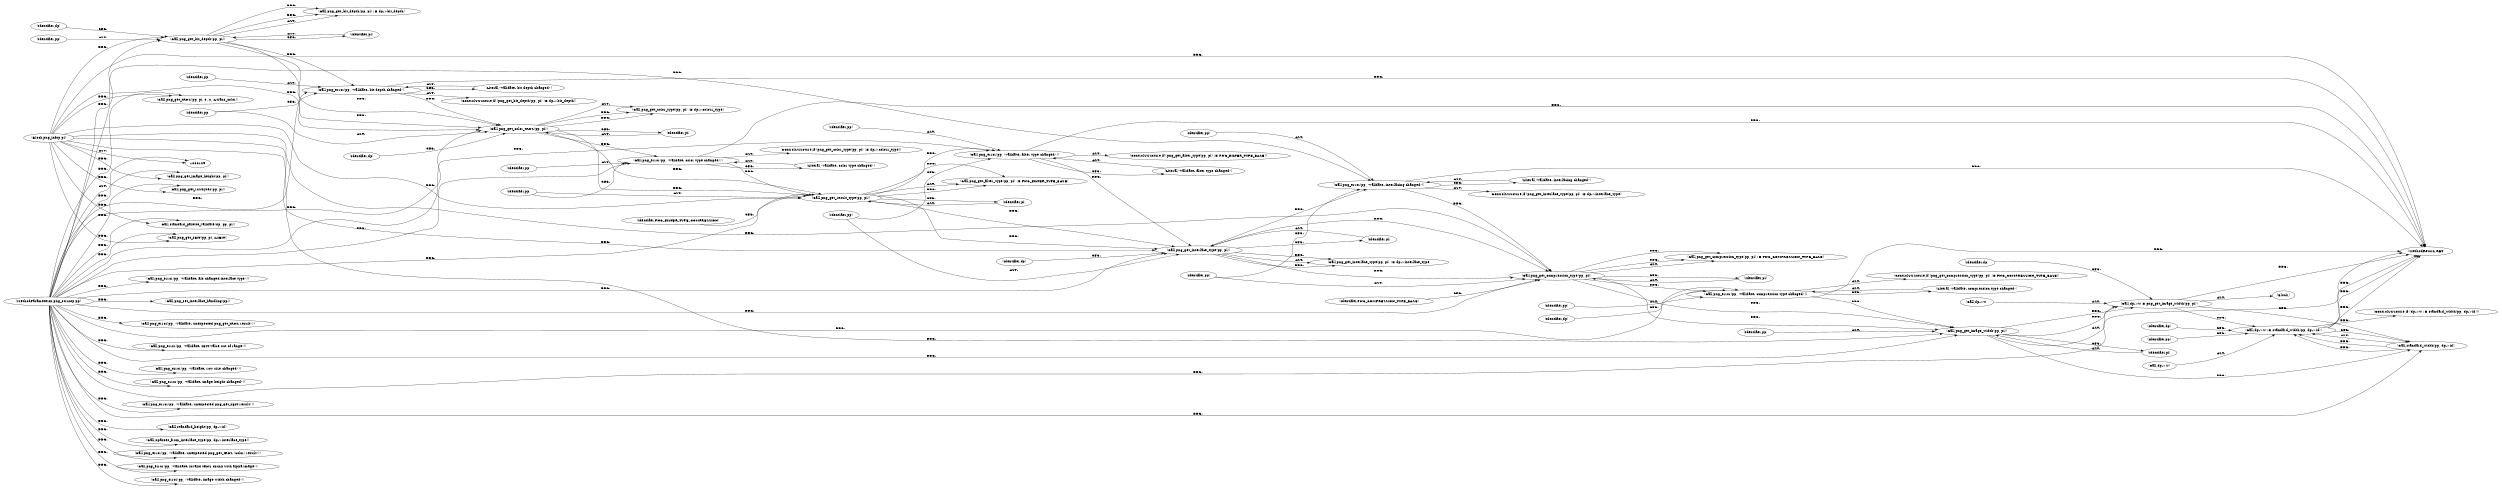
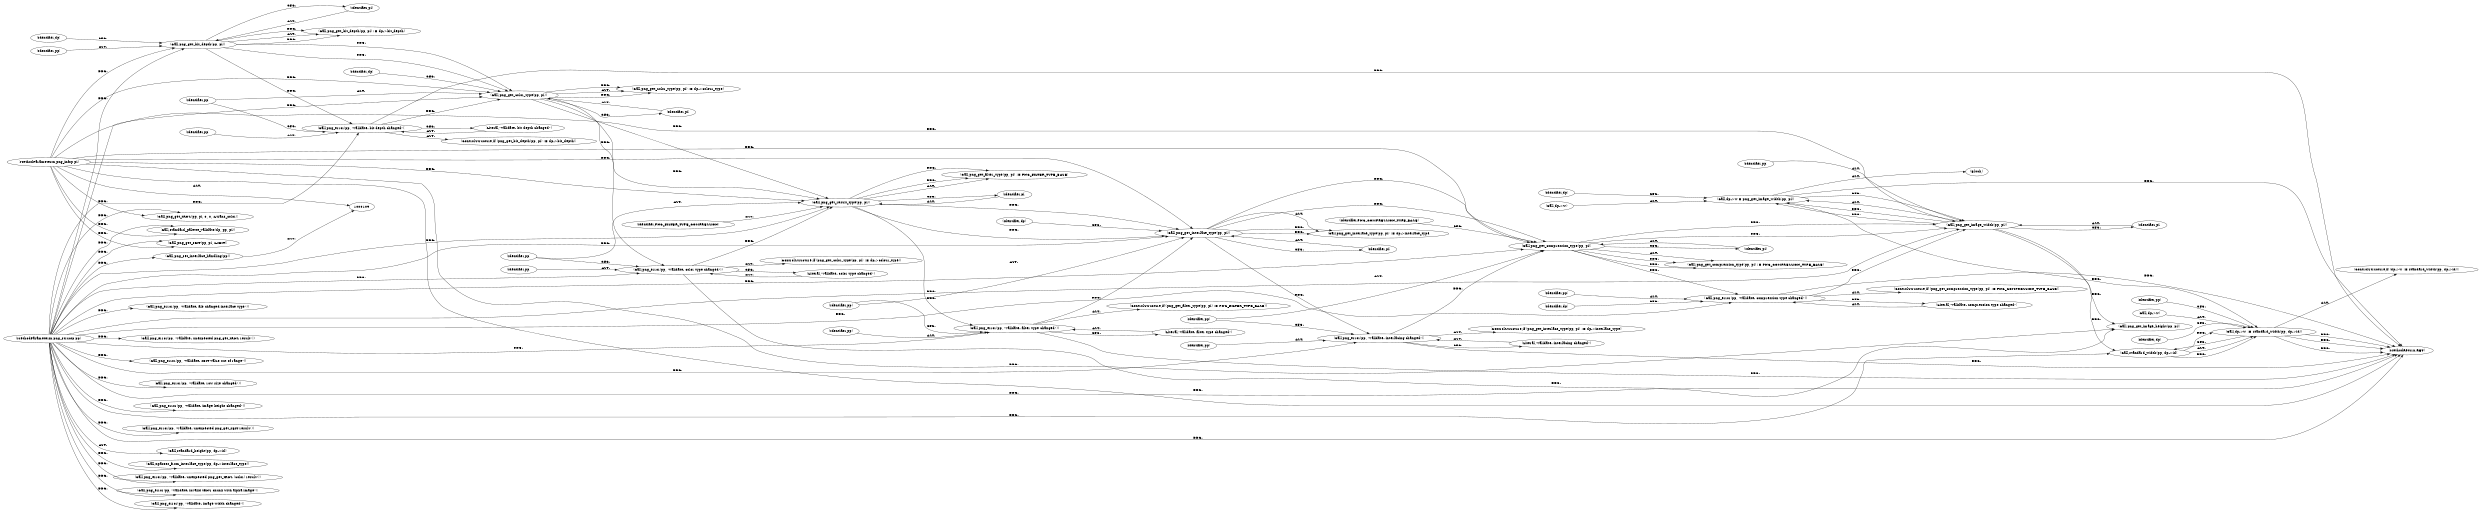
  digraph {
    rankdir=LR
    n1 [label="(Call,dp->w = png_get_image_width(pp, pi))"]
    n2 [label="(Call,png_get_image_width(pp, pi))"]
    n3 [label="(Call,dp->w != standard_width(pp, dp->id))"]
    n4 [label="(Block,)"]
    n5 [label="(MethodReturn,RET)"]
    n6 [label="(Call,standard_width(pp, dp->id))"]
    n7 [label="(Identifier,pi)"]
    n8 [label="(Call,png_get_image_height(pp, pi))"]
    n9 [label="(ControlStructure,if (dp->w != standard_width(pp, dp->id)))"]
    n10 [label="(Call,png_get_compression_type(pp, pi))"]
    n11 [label="(Call,png_error(pp, \"validate: compression type changed\"))"]
    n12 [label="(Identifier,pi)"]
    n13 [label="(Call,png_get_compression_type(pp, pi) != PNG_COMPRESSION_TYPE_BASE)"]
    n14 [label="(Literal,\"validate: compression type changed\")"]
    n15 [label="(ControlStructure,if (png_get_compression_type(pp, pi) != PNG_COMPRESSION_TYPE_BASE))"]
    n16 [label="(Call,png_get_interlace_type(pp, pi))"]
    n17 [label="(Call,png_error(pp, \"validate: interlacing changed\"))"]
    n18 [label="(Call,png_get_interlace_type(pp, pi) != dp->interlace_type)"]
    n19 [label="(Identifier,pi)"]
    n20 [label="(ControlStructure,if (png_get_interlace_type(pp, pi) != dp->interlace_type))"]
    n21 [label="(Literal,\"validate: interlacing changed\")"]
    n22 [label="(Call,png_get_result_type(pp, pi))"]
    n23 [label="(Call,png_error(pp, \"validate: filter type changed\"))"]
    n24 [label="(Identifier,pi)"]
    n25 [label="(Call,png_get_filter_type(pp, pi) != PNG_FILTER_TYPE_BASE)"]
    n26 [label="(ControlStructure,if (png_get_filter_type(pp, pi) != PNG_FILTER_TYPE_BASE))"]
    n27 [label="(Literal,\"validate: filter type changed\")"]
    n28 [label="(Call,png_error(pp, \"validate: color type changed\"))"]
    n29 [label="(Literal,\"validate: color type changed\")"]
    n30 [label="(ControlStructure,if (png_get_color_type(pp, pi) != dp->colour_type))"]
-   n31 [label="(Call,png_get_color_tRNS(pp, pi))"]
+   n31 [label="(Call,png_get_color_type(pp, pi))"]
    n32 [label="(Call,png_get_color_type(pp, pi) != dp->colour_type)"]
    n33 [label="(Identifier,pi)"]
    n34 [label="(Call,png_get_bit_depth(pp, pi))"]
    n35 [label="(Call,png_error(pp, \"validate: bit depth changed\"))"]
    n36 [label="(Call,png_get_bit_depth(pp, pi) != dp->bit_depth)"]
    n37 [label="(Identifier,pi)"]
    n38 [label="(Literal,\"validate: bit depth changed\")"]
    n39 [label="(ControlStructure,if (png_get_bit_depth(pp, pi) != dp->bit_depth))"]
    n40 [label="(MethodParameterIn,png_structp pp)"]
    n41 [label="(Call,png_set_interlace_handling(pp))"]
    n42 [label="(Call,png_error(pp, \"validate: unexpected png_get_tRNS result\"))"]
    n43 [label="(Call,png_error(pp, \"validate: sBIT value out of range\"))"]
    n44 [label="(Call,png_error(pp, \"validate: row size changed\"))"]
    n45 [label="(Call,png_error(pp, \"validate: image height changed\"))"]
-   n46 [label="(Call,png_get_rowbytes(pp, pi))"]
    n47 [label="(Call,standard_palette_validate(dp, pp, pi))"]
    n48 [label="(Call,png_get_sBIT(pp, pi, &sBIT))"]
    n49 [label="(Call,png_error(pp, \"validate: unexpected png_get_sBIT result\"))"]
    n50 [label="(Call,standard_height(pp, dp->id))"]
    n51 [label="(Call,npasses_from_interlace_type(pp, dp->interlace_type))"]
    n52 [label="(Call,png_error(pp, \"validate: unexpected png_get_tRNS (color) result\"))"]
    n53 [label="(Call,png_error(pp, \"validate: invalid tRNS chunk with alpha image\"))"]
    n54 [label="(Call,png_get_tRNS(pp, pi, 0, 0, &trans_color))"]
    n55 [label="(Call,png_error(pp, \"validate: image width changed\"))"]
    n56 [label="(Call,png_error(pp, \"validate: file changed interlace type\"))"]
    1000109
-   n58 [label="(Block,png_infop pi)"]
+   n58 [label="(MethodParameterIn,png_infop pi)"]
    n59 [label="(Identifier,dp)"]
    n60 [label="(Identifier,dp)"]
    n61 [label="(Identifier,pp)"]
    n62 [label="(Identifier,pp)"]
    n63 [label="(Identifier,pp)"]
    n64 [label="(Identifier,dp)"]
    n65 [label="(Identifier,dp)"]
    n66 [label="(Identifier,PNG_COMPRESSION_TYPE_BASE)"]
    n67 [label="(Call,dp->w)"]
    n68 [label="(Identifier,dp)"]
    n69 [label="(Identifier,pp)"]
    n70 [label="(Identifier,pp)"]
    n71 [label="(Identifier,pp)"]
    n72 [label="(Identifier,pp)"]
    n73 [label="(Call,dp->w)"]
    n74 [label="(Identifier,PNG_FILTER_TYPE_COMPRESSION)"]
    n75 [label="(Identifier,pp)"]
    n76 [label="(Identifier,dp)"]
    n77 [label="(Identifier,pp)"]
    n78 [label="(Identifier,pp)"]
    n79 [label="(Identifier,pp)"]
    n80 [label="(Identifier,pp)"]
-   n1 -> n6 [label="CFG: "]
+   n1 -> n2 [label="CFG: "]
    n1 -> n3 [label="DDG: "]
    n1 -> n4 [label="AST: "]
    n1 -> n5 [label="DDG: "]
    n2 -> n1 [label="AST: "]
    n2 -> n1 [label="DDG: "]
    n2 -> n1 [label="DDG: "]
    n2 -> n6 [label="DDG: "]
    n2 -> n7 [label="CFG: "]
+   n2 -> n8 [label="DDG: "]
    n3 -> n5 [label="DDG: "]
    n3 -> n5 [label="DDG: "]
    n3 -> n5 [label="DDG: "]
    n3 -> n6 [label="CFG: "]
-   n3 -> n9 [label="DDG: "]
+   n3 -> n9 [label="AST: "]
    n6 -> n3 [label="AST: "]
    n6 -> n3 [label="DDG: "]
    n6 -> n3 [label="DDG: "]
    n7 -> n2 [label="AST: "]
    n10 -> n2 [label="DDG: "]
    n10 -> n2 [label="DDG: "]
    n10 -> n11 [label="DDG: "]
    n10 -> n12 [label="CFG: "]
    n10 -> n13 [label="AST: "]
    n10 -> n13 [label="DDG: "]
    n10 -> n13 [label="DDG: "]
    n11 -> n2 [label="DDG: "]
    n11 -> n5 [label="DDG: "]
    n11 -> n14 [label="CFG: "]
    n11 -> n15 [label="AST: "]
    n12 -> n10 [label="AST: "]
    n14 -> n11 [label="AST: "]
    n16 -> n10 [label="DDG: "]
    n16 -> n10 [label="DDG: "]
    n16 -> n17 [label="DDG: "]
    n16 -> n18 [label="AST: "]
    n16 -> n18 [label="DDG: "]
    n16 -> n18 [label="DDG: "]
    n16 -> n19 [label="CFG: "]
    n17 -> n5 [label="DDG: "]
    n17 -> n10 [label="DDG: "]
    n17 -> n20 [label="AST: "]
    n17 -> n21 [label="CFG: "]
    n19 -> n16 [label="AST: "]
    n21 -> n17 [label="AST: "]
    n22 -> n16 [label="DDG: "]
    n22 -> n16 [label="DDG: "]
    n22 -> n23 [label="DDG: "]
    n22 -> n24 [label="CFG: "]
    n22 -> n25 [label="AST: "]
    n22 -> n25 [label="DDG: "]
    n22 -> n25 [label="DDG: "]
    n23 -> n5 [label="DDG: "]
    n23 -> n16 [label="DDG: "]
    n23 -> n26 [label="AST: "]
    n23 -> n27 [label="CFG: "]
    n24 -> n22 [label="AST: "]
    n27 -> n23 [label="AST: "]
    n28 -> n5 [label="DDG: "]
    n28 -> n22 [label="DDG: "]
    n28 -> n29 [label="CFG: "]
    n28 -> n30 [label="AST: "]
    n29 -> n28 [label="AST: "]
    n31 -> n22 [label="DDG: "]
    n31 -> n22 [label="DDG: "]
    n31 -> n28 [label="DDG: "]
    n31 -> n32 [label="AST: "]
    n31 -> n32 [label="DDG: "]
    n31 -> n32 [label="DDG: "]
    n31 -> n33 [label="CFG: "]
    n33 -> n31 [label="AST: "]
    n34 -> n31 [label="DDG: "]
    n34 -> n31 [label="DDG: "]
    n34 -> n35 [label="DDG: "]
    n34 -> n36 [label="AST: "]
    n34 -> n36 [label="DDG: "]
    n34 -> n36 [label="DDG: "]
    n34 -> n37 [label="CFG: "]
    n35 -> n5 [label="DDG: "]
    n35 -> n31 [label="DDG: "]
    n35 -> n38 [label="CFG: "]
    n35 -> n39 [label="AST: "]
    n37 -> n34 [label="AST: "]
    n38 -> n35 [label="AST: "]
    n40 -> n2 [label="DDG: "]
    n40 -> n5 [label="DDG: "]
    n40 -> n6 [label="DDG: "]
    n40 -> n8 [label="DDG: "]
    n40 -> n10 [label="DDG: "]
    n40 -> n11 [label="DDG: "]
    n40 -> n16 [label="DDG: "]
    n40 -> n17 [label="DDG: "]
    n40 -> n22 [label="DDG: "]
    n40 -> n23 [label="DDG: "]
    n40 -> n28 [label="DDG: "]
    n40 -> n31 [label="DDG: "]
    n40 -> n34 [label="DDG: "]
    n40 -> n35 [label="DDG: "]
    n40 -> n41 [label="DDG: "]
    n40 -> n42 [label="DDG: "]
    n40 -> n43 [label="DDG: "]
    n40 -> n44 [label="DDG: "]
    n40 -> n45 [label="DDG: "]
-   n40 -> n46 [label="DDG: "]
    n40 -> n47 [label="DDG: "]
    n40 -> n48 [label="DDG: "]
    n40 -> n49 [label="DDG: "]
-   n40 -> n50 [label="DDG: "]
+   n40 -> n50 [label="AST: "]
    n40 -> n51 [label="DDG: "]
    n40 -> n52 [label="DDG: "]
    n40 -> n53 [label="DDG: "]
    n40 -> n54 [label="DDG: "]
    n40 -> n55 [label="DDG: "]
    n40 -> n56 [label="DDG: "]
-   n40 -> 1000109 [label="AST: "]
+   n41 -> 1000109 [label="AST: "]
    n58 -> n2 [label="DDG: "]
    n58 -> n5 [label="DDG: "]
    n58 -> n8 [label="DDG: "]
    n58 -> n10 [label="DDG: "]
    n58 -> n16 [label="DDG: "]
    n58 -> n22 [label="DDG: "]
    n58 -> n31 [label="DDG: "]
    n58 -> n34 [label="DDG: "]
-   n58 -> n46 [label="DDG: "]
    n58 -> n47 [label="DDG: "]
    n58 -> n48 [label="DDG: "]
    n58 -> n54 [label="DDG: "]
    n58 -> 1000109 [label="AST: "]
    n59 -> n16 [label="CFG: "]
    n60 -> n3 [label="CFG: "]
    n61 -> n16 [label="AST: "]
    n61 -> n23 [label="CFG: "]
    n62 -> n3 [label="CFG: "]
    n63 -> n11 [label="AST: "]
    n64 -> n1 [label="CFG: "]
    n65 -> n31 [label="CFG: "]
    n66 -> n10 [label="CFG: "]
    n67 -> n3 [label="AST: "]
    n68 -> n34 [label="CFG: "]
    n69 -> n10 [label="AST: "]
    n69 -> n17 [label="CFG: "]
    n70 -> n22 [label="AST: "]
    n70 -> n28 [label="CFG: "]
    n71 -> n34 [label="AST: "]
    n72 -> n35 [label="AST: "]
    n73 -> n1 [label="AST: "]
-   n74 -> n22 [label="CFG: "]
+   n74 -> n22 [label="AST: "]
    n75 -> n17 [label="AST: "]
    n76 -> n11 [label="CFG: "]
    n77 -> n23 [label="AST: "]
    n78 -> n2 [label="AST: "]
    n79 -> n31 [label="AST: "]
    n79 -> n35 [label="CFG: "]
    n80 -> n28 [label="AST: "]
  }
